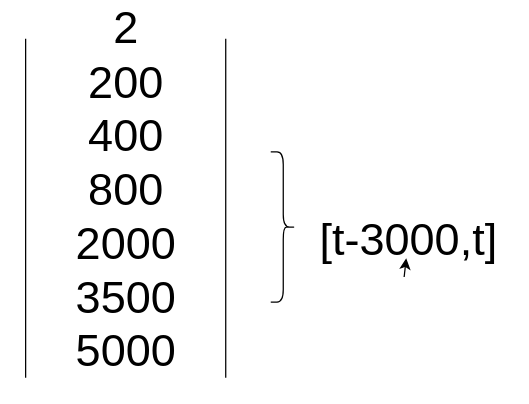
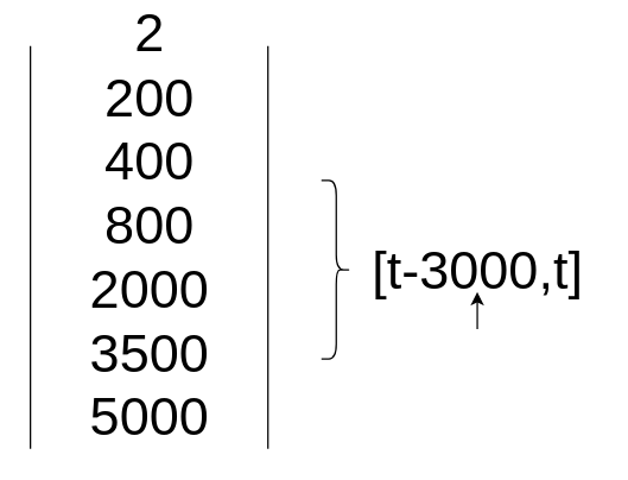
  <mxCell id="0" />
  <mxCell id="1" parent="0" />
  <mxCell id="2" value="" style="shape=partialRectangle;whiteSpace=wrap;html=1;bottom=0;top=0;fillColor=none;" vertex="1" parent="1"><mxGeometry x="20" y="20" width="160" height="270" as="geometry" /></mxCell>
  <mxCell id="3" value="&lt;font style=&quot;font-size: 36px&quot;&gt;2&lt;br&gt;200&lt;br&gt;400&lt;br&gt;800&lt;br&gt;2000&lt;br&gt;3500&lt;br&gt;5000&lt;br&gt;&lt;/font&gt;" style="text;html=1;resizable=0;autosize=1;align=center;verticalAlign=middle;points=[];fillColor=none;strokeColor=none;rounded=0;" vertex="1" parent="1"><mxGeometry x="50" y="60" width="100" height="160" as="geometry" /></mxCell>
  <mxCell id="4" value="" style="shape=curlyBracket;whiteSpace=wrap;html=1;rounded=1;flipH=1;fontSize=36;" vertex="1" parent="1"><mxGeometry x="216" y="110" width="20" height="120" as="geometry" /></mxCell>
- <mxCell id="5" value="&lt;font style=&quot;font-size: 36px&quot;&gt;[t-3000,t]&lt;br&gt;&lt;/font&gt;" style="text;html=1;resizable=0;autosize=1;align=center;verticalAlign=middle;points=[];fillColor=none;strokeColor=none;rounded=0;" vertex="1" parent="1"><mxGeometry x="246" y="165" width="160" height="30" as="geometry" /></mxCell>
+ <mxCell id="5" value="&lt;font style=&quot;font-size: 36px&quot;&gt;[t-3000,t]&lt;br&gt;&lt;/font&gt;" style="text;html=1;resizable=0;autosize=1;align=center;verticalAlign=middle;points=[];fillColor=none;strokeColor=none;rounded=0;" vertex="1" parent="1"><mxGeometry x="241" y="155" width="160" height="30" as="geometry" /></mxCell>
  <mxCell id="6" value="" style="edgeStyle=none;html=1;fontSize=36;" edge="1" parent="1" source="7" target="5"><mxGeometry relative="1" as="geometry" /></mxCell>
  <mxCell id="7" value="&lt;font style=&quot;font-size: 36px&quot;&gt;&lt;br&gt;&lt;/font&gt;" style="text;html=1;resizable=0;autosize=1;align=center;verticalAlign=middle;points=[];fillColor=none;strokeColor=none;rounded=0;" vertex="1" parent="1"><mxGeometry x="311" y="210" width="20" height="30" as="geometry" /></mxCell>
